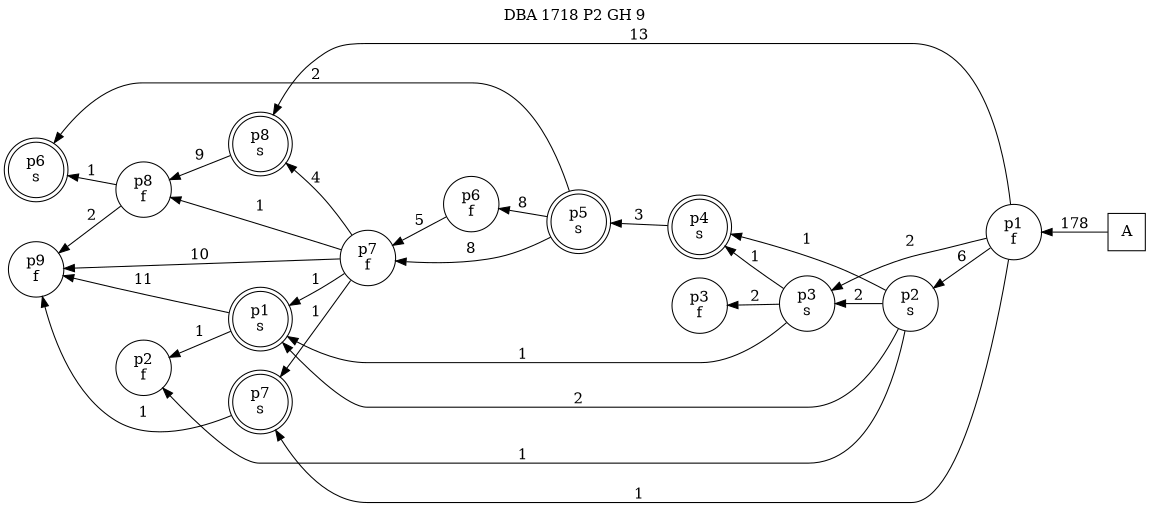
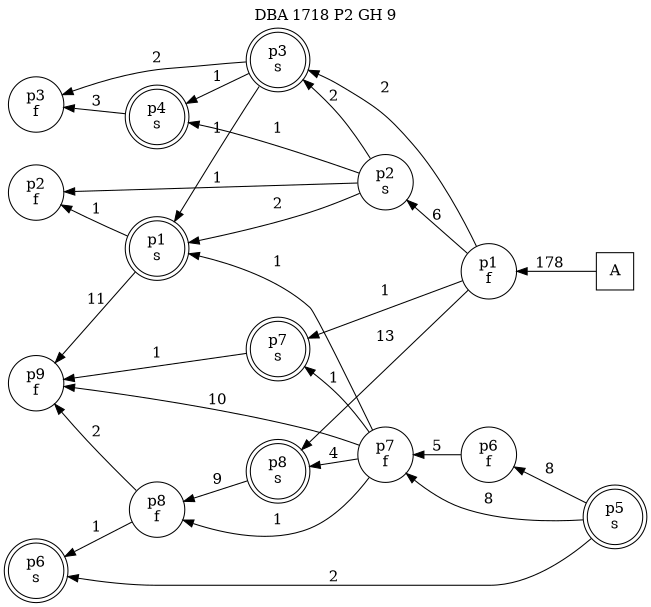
  digraph {
    label=" DBA 1718 P2 GH 9 "
    labelloc=tl
    rankdir=RL
    node [shape=circle]
    n1 [label=A shape=square]
    n2 [label="p1\nf"]
    n3 [label="p2\ns"]
-   n4 [label="p3\ns"]
+   n4 [label="p3\ns" shape=doublecircle]
    n5 [label="p7\ns" shape=doublecircle]
    n6 [label="p8\ns" shape=doublecircle]
    n7 [label="p1\ns" shape=doublecircle]
    n8 [label="p2\nf"]
    n9 [label="p9\nf"]
    n10 [label="p4\ns" shape=doublecircle]
    n11 [label="p3\nf"]
    n12 [label="p5\ns" shape=doublecircle]
    n13 [label="p6\nf"]
    n14 [label="p7\nf"]
    n15 [label="p6\ns" shape=doublecircle]
    n16 [label="p8\nf"]
    n1 -> n2 [label=178]
    n2 -> n3 [label=6]
    n2 -> n4 [label=2]
    n2 -> n5 [label=1]
    n2 -> n6 [label=13]
    n3 -> n4 [label=2]
    n3 -> n7 [label=2]
    n3 -> n8 [label=1]
    n3 -> n10 [label=1]
    n4 -> n7 [label=1]
    n4 -> n10 [label=1]
    n4 -> n11 [label=2]
    n5 -> n9 [label=1]
    n6 -> n16 [label=9]
    n7 -> n8 [label=1]
    n7 -> n9 [label=11]
-   n10 -> n12 [label=3]
+   n10 -> n11 [label=3]
    n12 -> n13 [label=8]
    n12 -> n14 [label=8]
    n12 -> n15 [label=2]
    n13 -> n14 [label=5]
    n14 -> n5 [label=1]
    n14 -> n6 [label=4]
    n14 -> n7 [label=1]
    n14 -> n9 [label=10]
    n14 -> n16 [label=1]
    n16 -> n9 [label=2]
    n16 -> n15 [label=1]
  }
